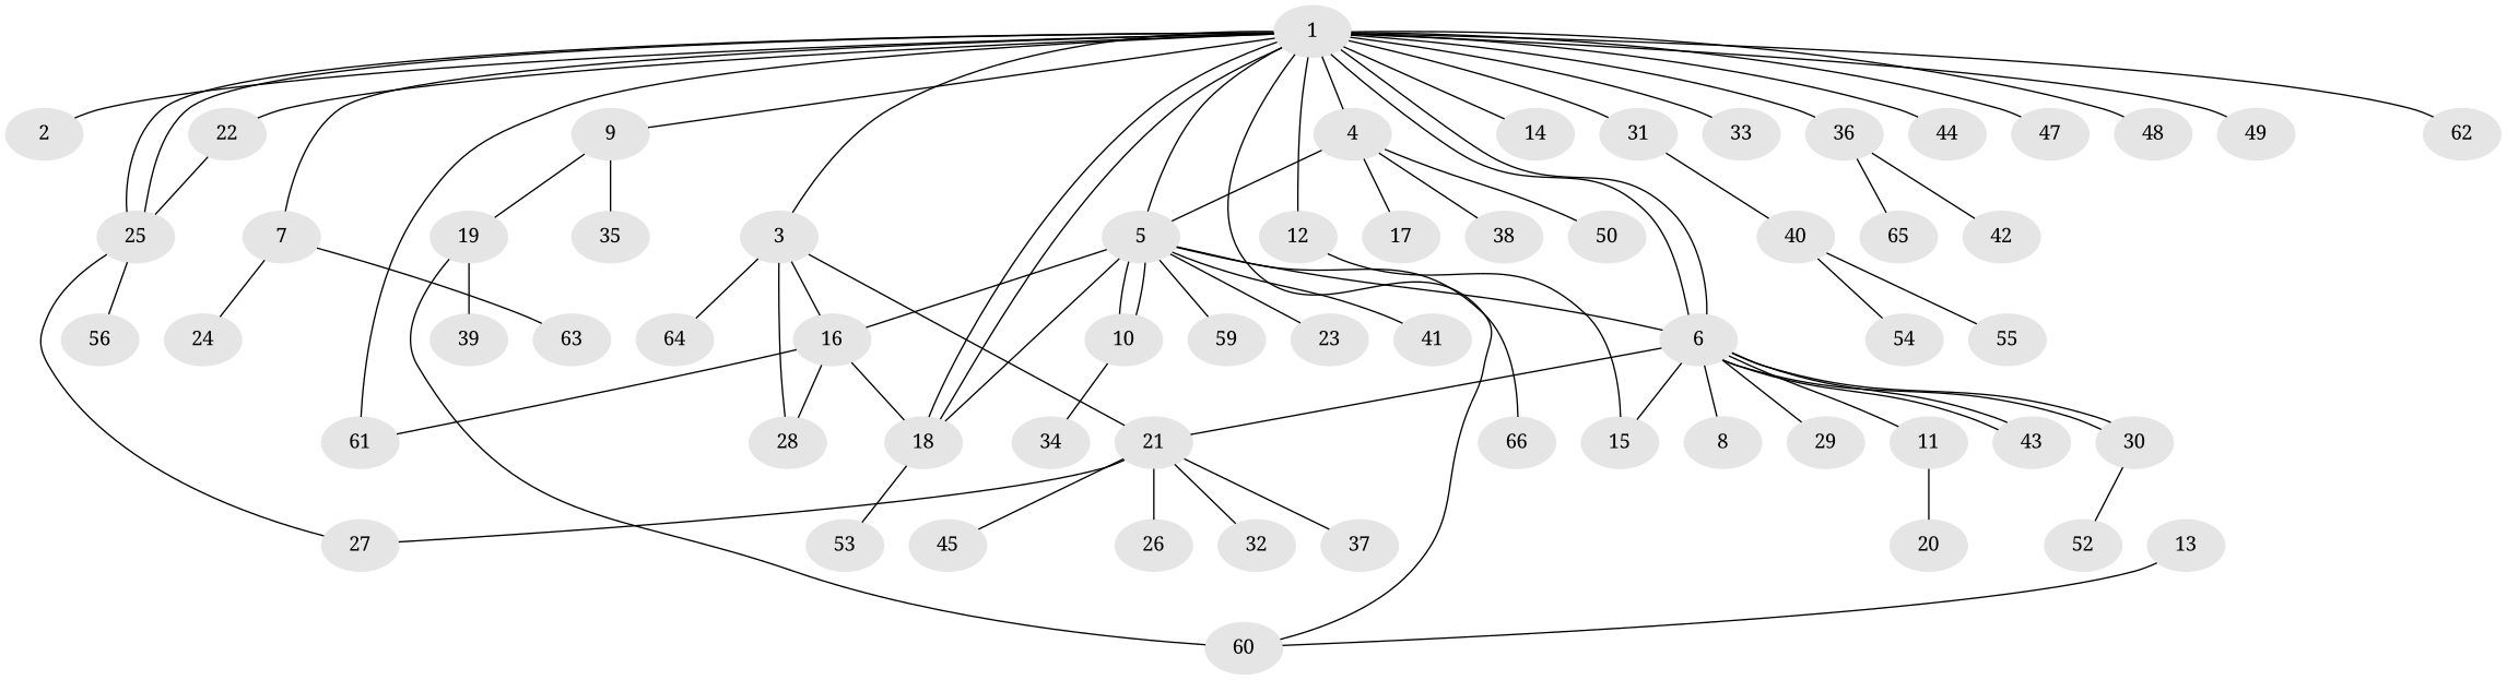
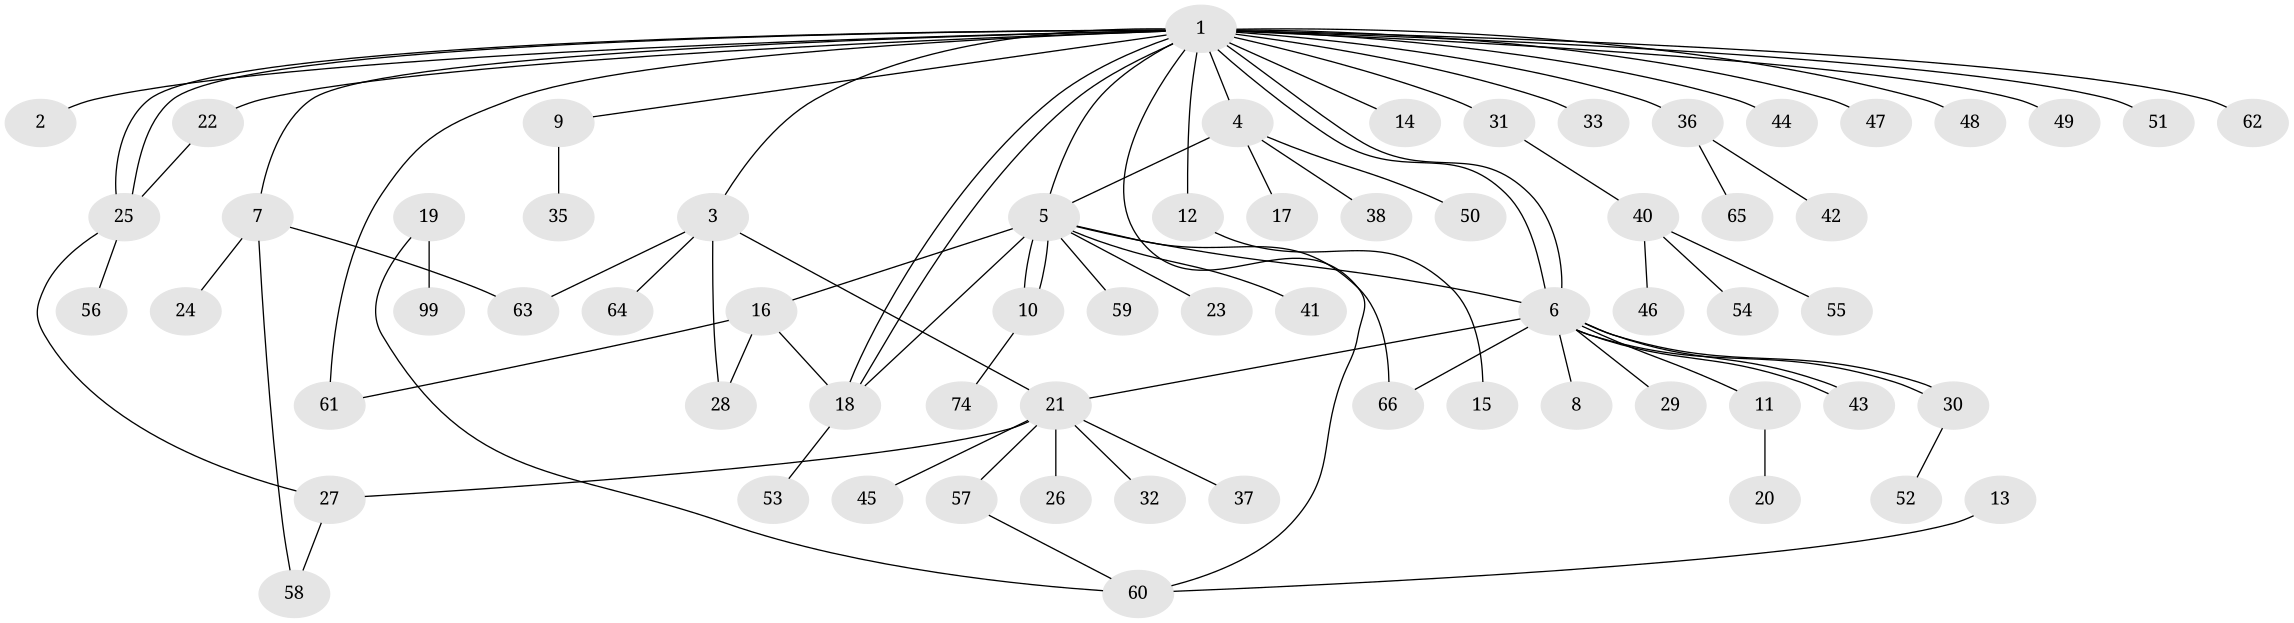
  graph {
    fontname="Noto Serif"
    node [color=gray90 fontname="Noto Serif" style=filled]
    edge [fontname="Noto Serif"]
    1
    2
    3
    4
    5
    6
    7
    9
    12
    14
    18
    22
    25
    31
    33
    36
    44
    47
    48
    49
+   51
    60
    61
    62
    16
    21
    28
    64
    17
    38
    50
    23
    41
    10
    59
    66
    8
    11
    15
    29
    30
    43
    24
+   58
    63
    19
    35
    53
    27
    56
    40
    42
    65
    26
    32
    37
    45
-   34
+   57
+   34 [label=74]
    20
    52
    13
-   39
+   39 [label=99]
+   46
    54
    55
    1 -- 2
    1 -- 3
    1 -- 4
    1 -- 5
    1 -- 6
    1 -- 6
    1 -- 7
    1 -- 9
    1 -- 12
    1 -- 14
    1 -- 18
    1 -- 18
    1 -- 22
    1 -- 25
    1 -- 25
    1 -- 31
    1 -- 33
    1 -- 36
    1 -- 44
    1 -- 47
    1 -- 48
    1 -- 49
+   1 -- 51
    1 -- 60
    1 -- 61
    1 -- 62
-   3 -- 16
+   3 -- 63
    3 -- 21
    3 -- 28
    3 -- 64
    4 -- 5
    4 -- 17
    4 -- 38
    4 -- 50
    5 -- 6
    5 -- 18
    5 -- 16
    5 -- 23
    5 -- 41
    5 -- 10
    5 -- 10
    5 -- 59
    5 -- 66
    6 -- 21
    6 -- 8
    6 -- 11
-   6 -- 15
+   6 -- 66
    6 -- 29
    6 -- 30
    6 -- 30
    6 -- 43
    6 -- 43
    7 -- 24
+   7 -- 58
    7 -- 63
-   9 -- 19
    9 -- 35
    12 -- 15
    18 -- 53
    22 -- 25
    25 -- 27
    25 -- 56
    31 -- 40
    36 -- 42
    36 -- 65
    16 -- 18
    16 -- 61
    16 -- 28
    21 -- 27
    21 -- 26
    21 -- 32
    21 -- 37
    21 -- 45
+   21 -- 57
    10 -- 34
    11 -- 20
    30 -- 52
    19 -- 60
    19 -- 39
+   27 -- 58
+   40 -- 46
    40 -- 54
    40 -- 55
+   57 -- 60
    13 -- 60
  }
